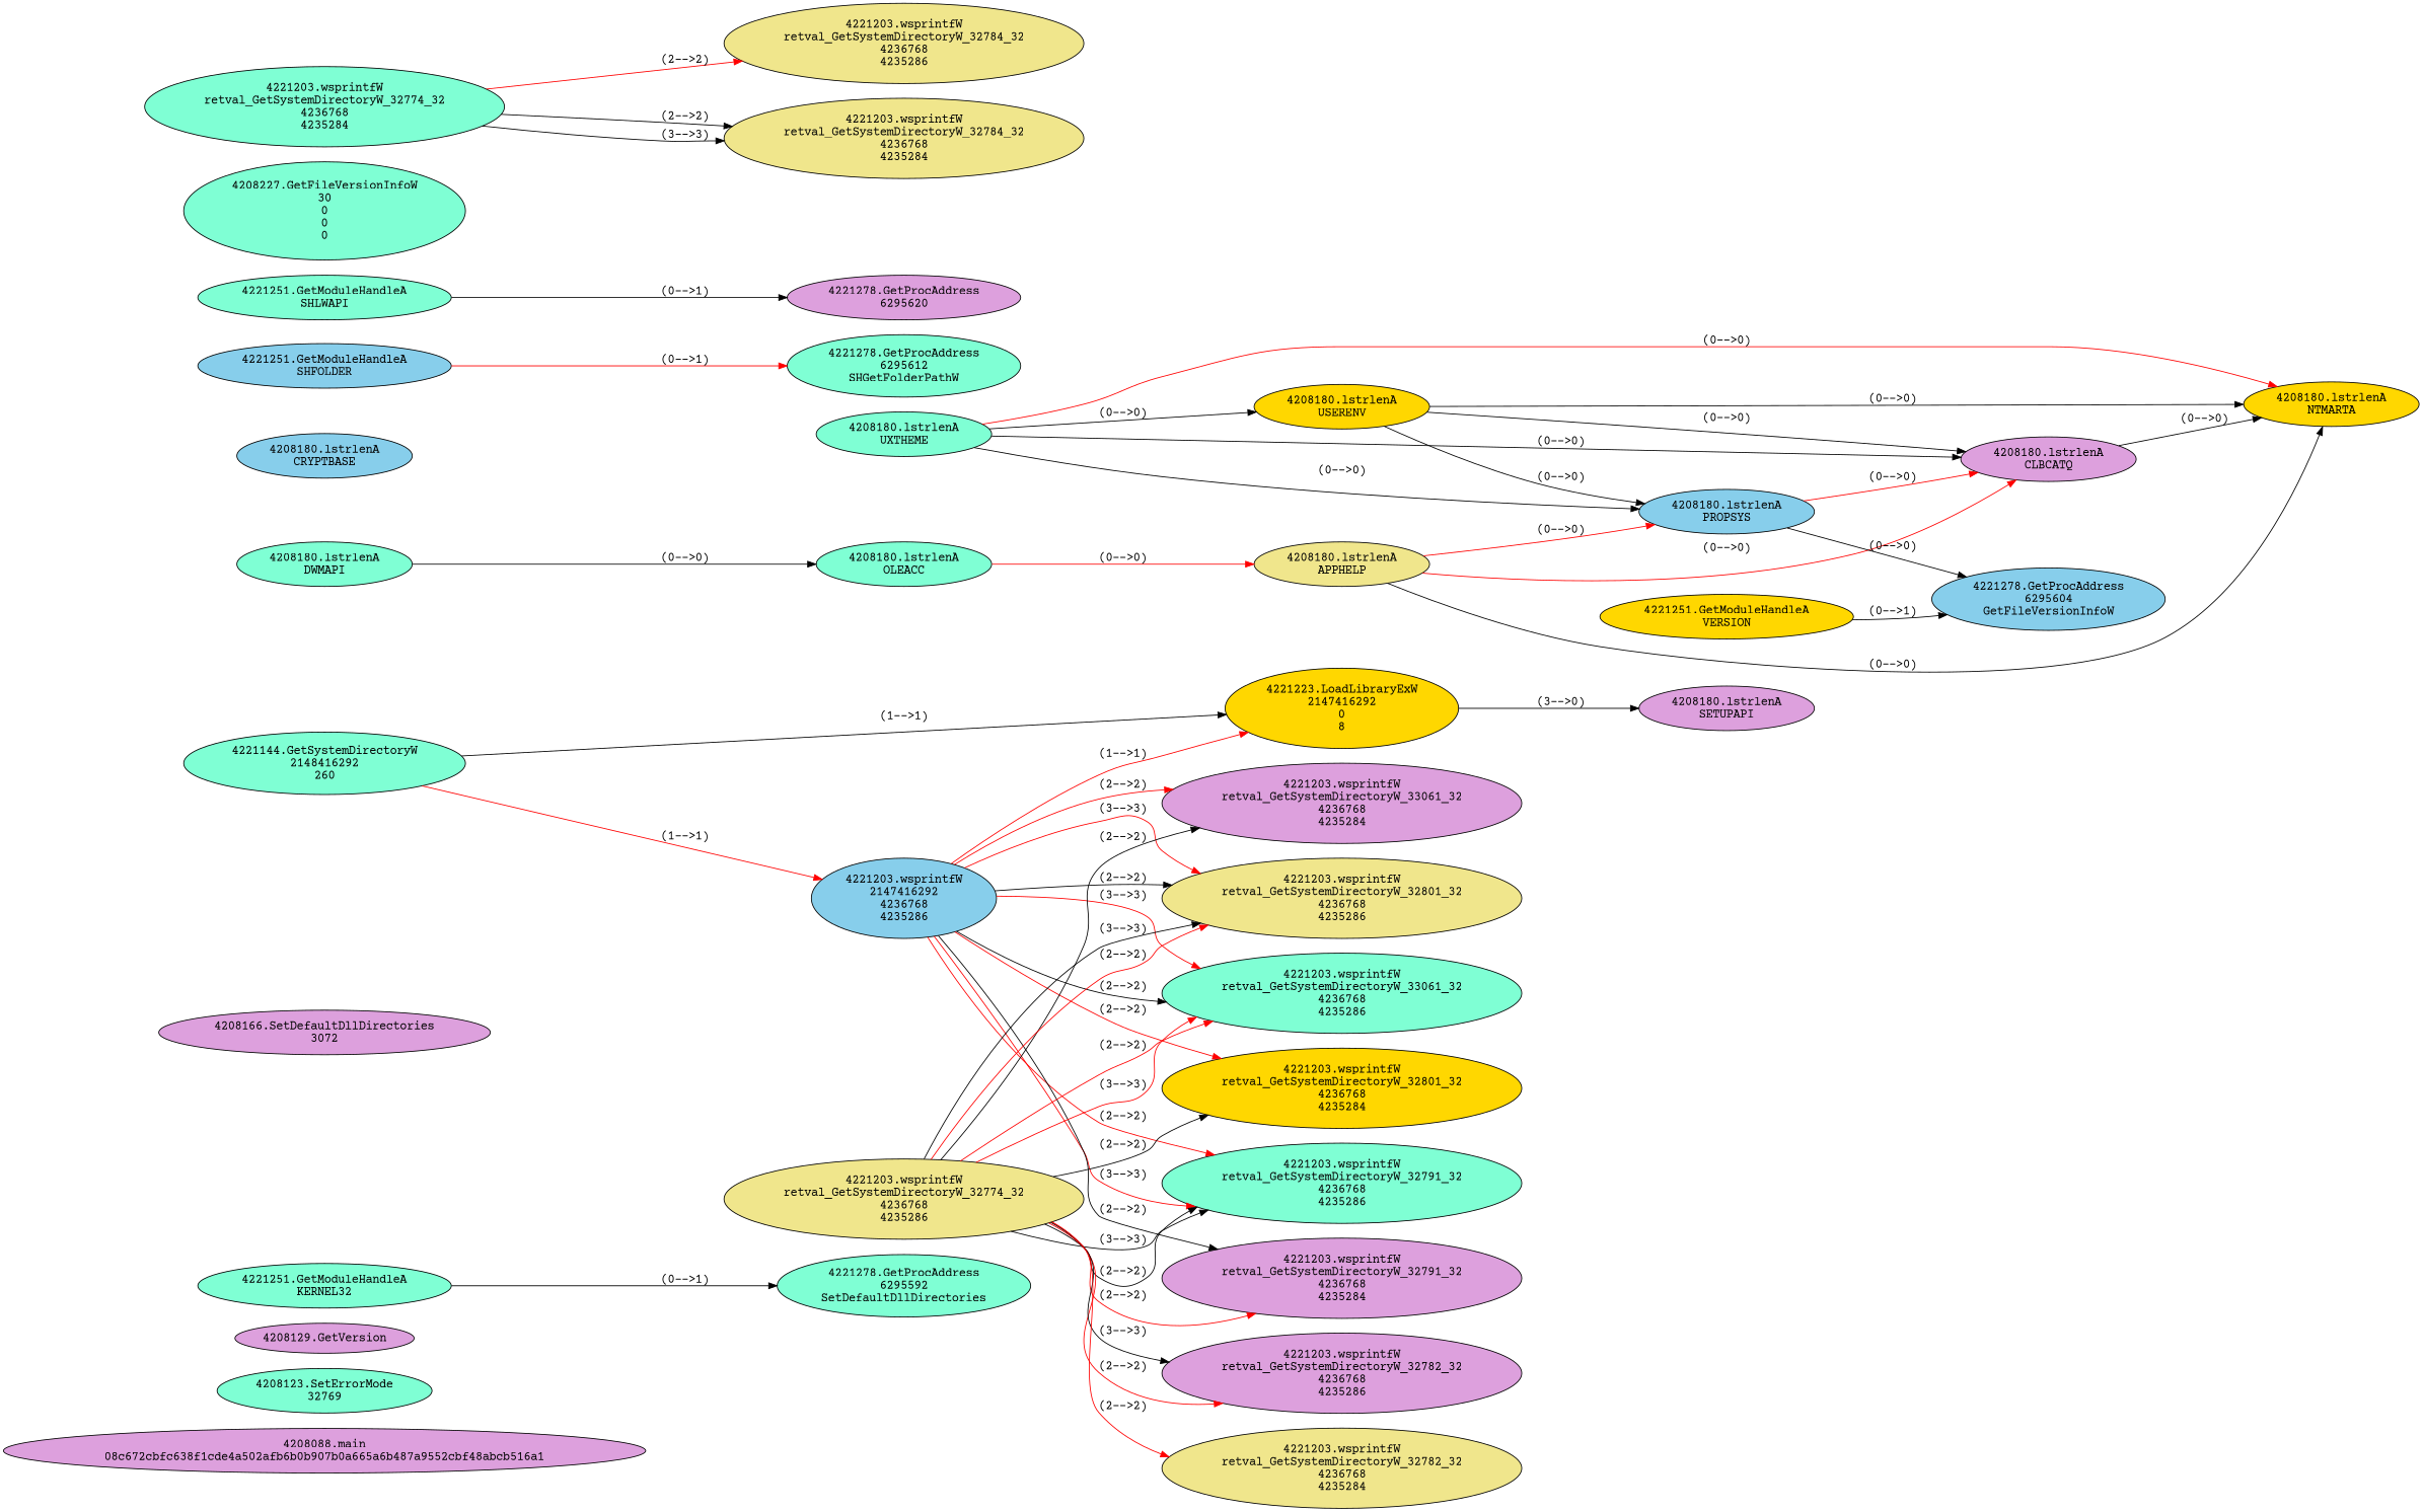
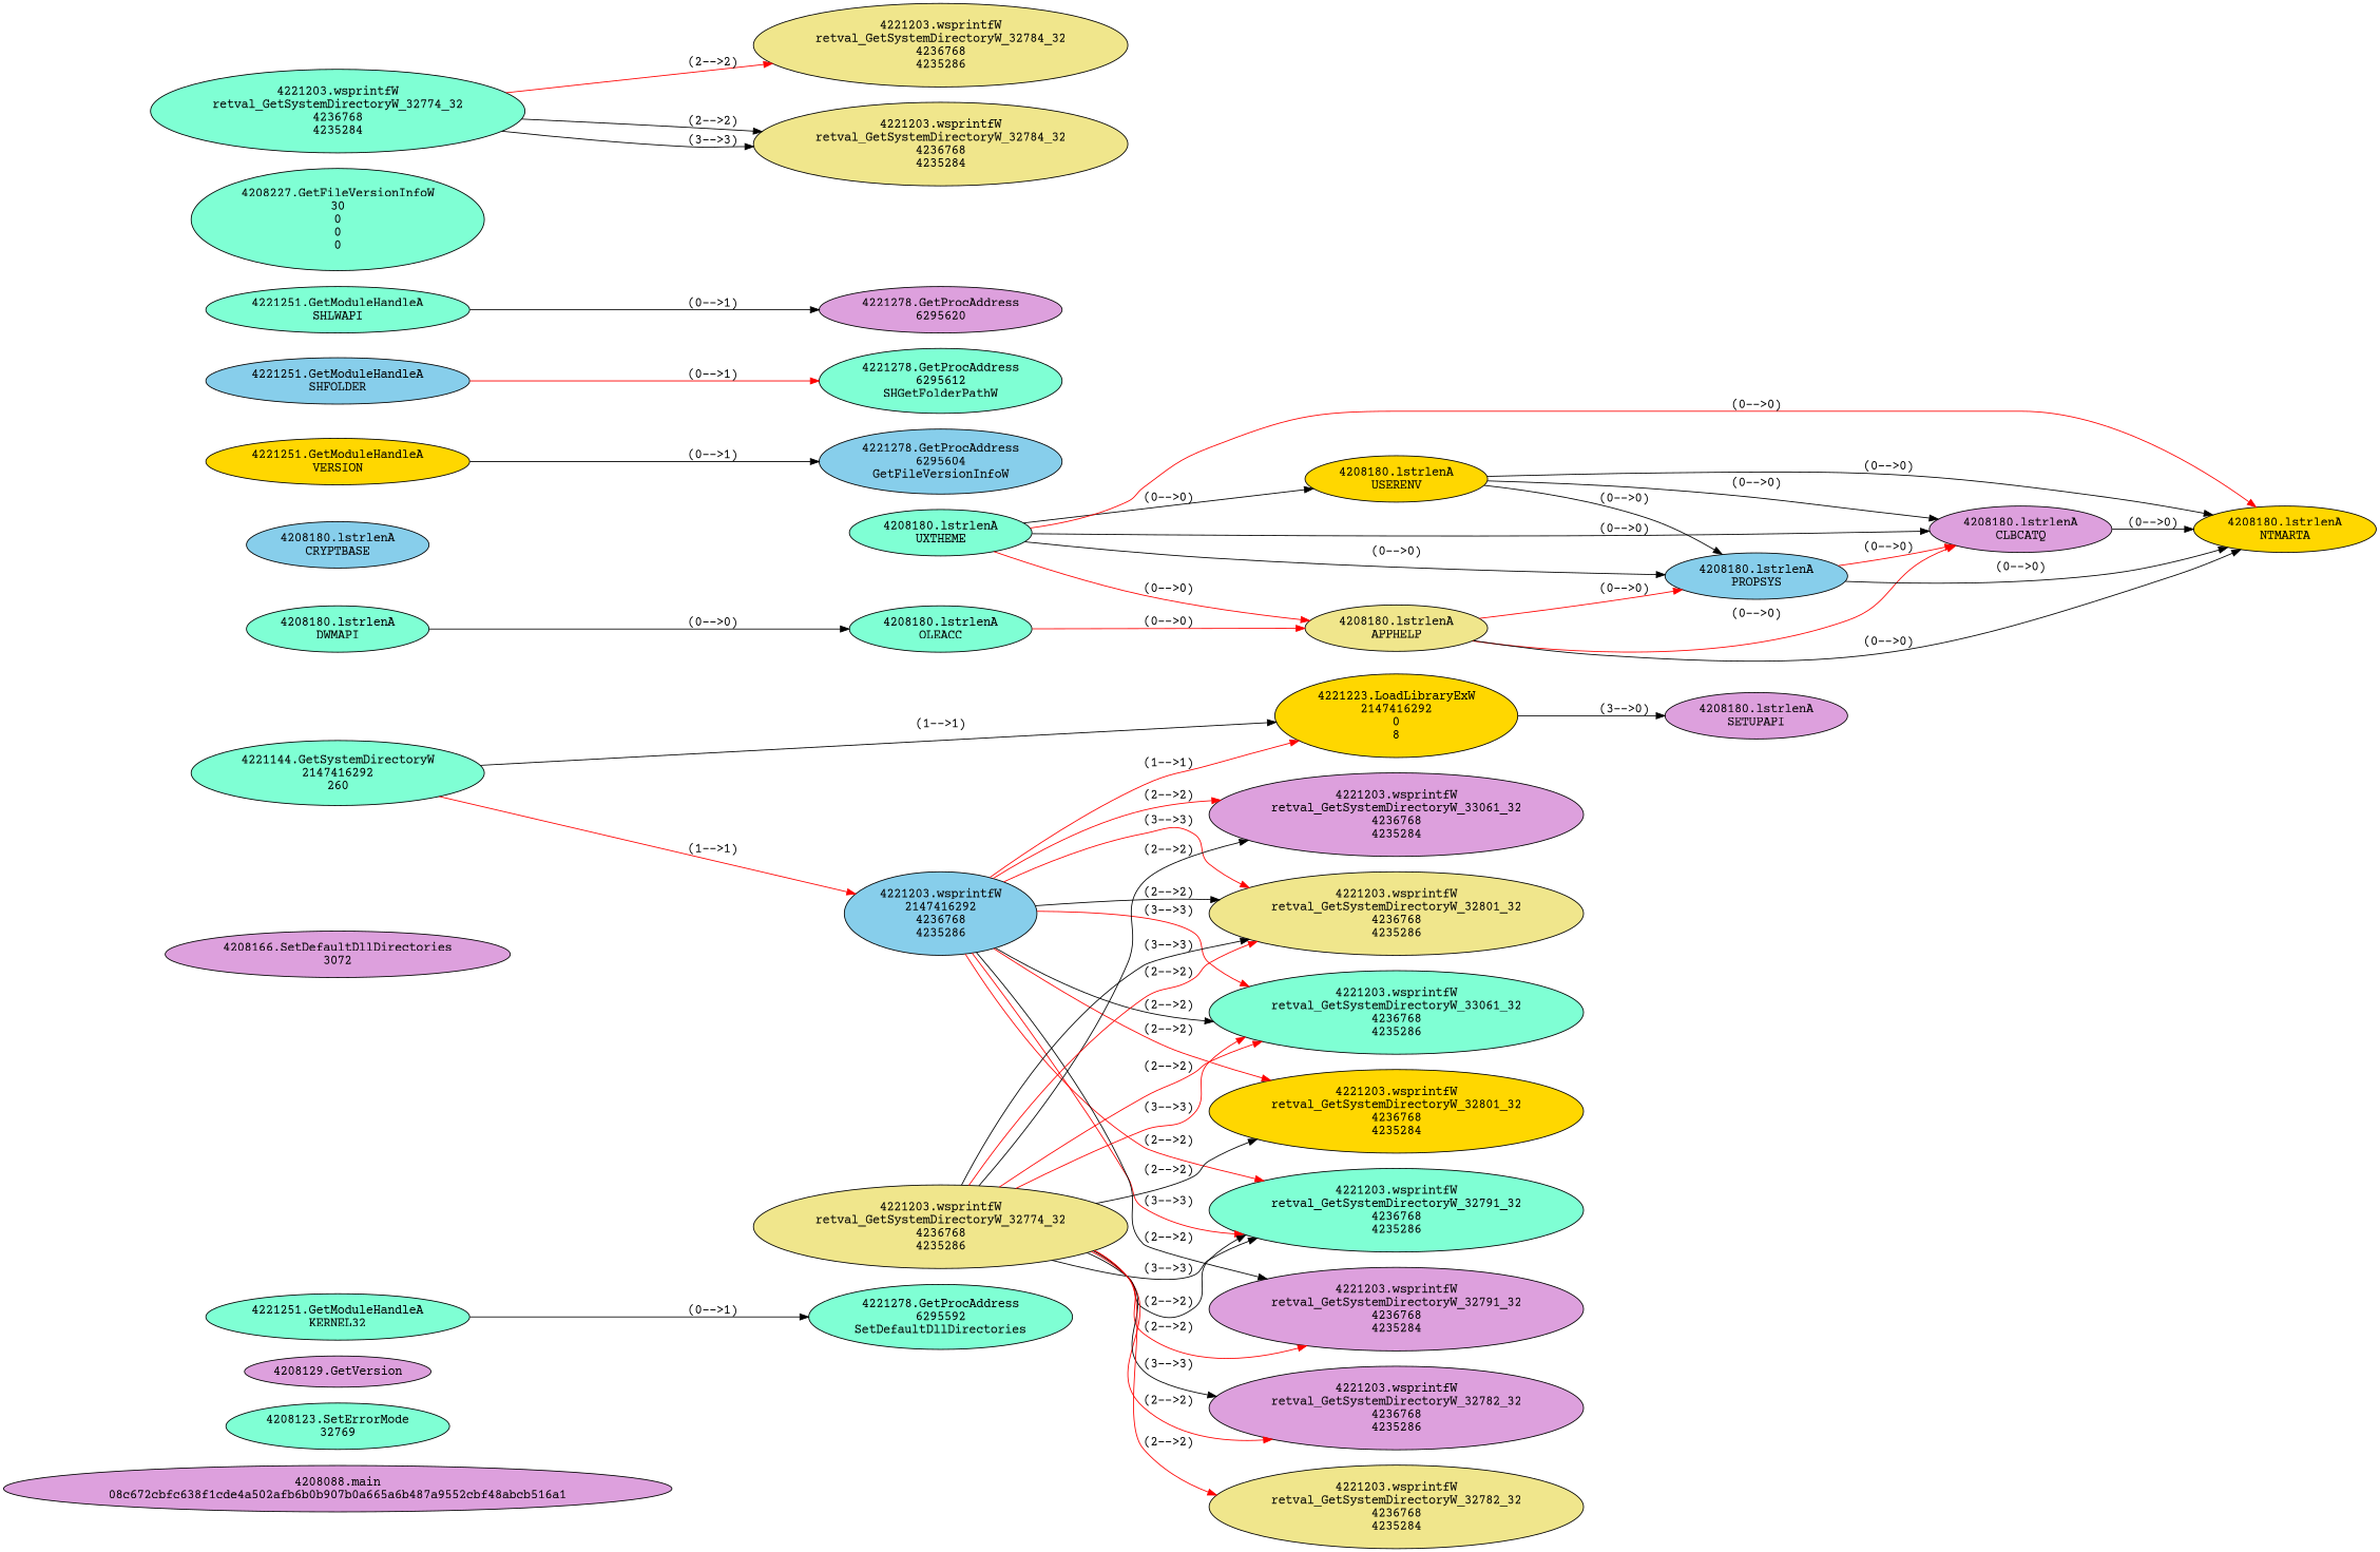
  digraph {
    fontname="Courier Prime"
    rankdir=LR
    node [fillcolor=aquamarine fontname="Courier Prime" style=filled]
    edge [color=black fontname="Courier Prime"]
    n1 [fillcolor=plum label="4208088.main\n08c672cbfc638f1cde4a502afb6b0b907b0a665a6b487a9552cbf48abcb516a1"]
    n2 [label="4208123.SetErrorMode\n32769"]
    n3 [fillcolor=plum label="4208129.GetVersion\n"]
    n4 [label="4221251.GetModuleHandleA\nKERNEL32"]
    n5 [label="4221278.GetProcAddress\n6295592\nSetDefaultDllDirectories"]
    n6 [fillcolor=plum label="4208166.SetDefaultDllDirectories\n3072"]
-   n7 [label="4221144.GetSystemDirectoryW\n2148416292\n260"]
+   n7 [label="4221144.GetSystemDirectoryW\n2147416292\n260"]
    n8 [fillcolor=skyblue label="4221203.wsprintfW\n2147416292\n4236768\n4235286"]
    n9 [fillcolor=gold label="4221223.LoadLibraryExW\n2147416292\n0\n8"]
    n10 [fillcolor=gold label="4221203.wsprintfW\nretval_GetSystemDirectoryW_32801_32\n4236768\n4235284"]
    n11 [label="4221203.wsprintfW\nretval_GetSystemDirectoryW_33061_32\n4236768\n4235286"]
    n12 [fillcolor=plum label="4221203.wsprintfW\nretval_GetSystemDirectoryW_33061_32\n4236768\n4235284"]
    n13 [label="4221203.wsprintfW\nretval_GetSystemDirectoryW_32791_32\n4236768\n4235286"]
    n14 [fillcolor=plum label="4221203.wsprintfW\nretval_GetSystemDirectoryW_32791_32\n4236768\n4235284"]
    n15 [fillcolor=khaki label="4221203.wsprintfW\nretval_GetSystemDirectoryW_32801_32\n4236768\n4235286"]
    n16 [fillcolor=plum label="4208180.lstrlenA\nSETUPAPI"]
    n17 [label="4208180.lstrlenA\nUXTHEME"]
    n18 [fillcolor=gold label="4208180.lstrlenA\nUSERENV"]
    n19 [fillcolor=khaki label="4208180.lstrlenA\nAPPHELP"]
    n20 [fillcolor=skyblue label="4208180.lstrlenA\nPROPSYS"]
    n21 [fillcolor=plum label="4208180.lstrlenA\nCLBCATQ"]
    n22 [fillcolor=gold label="4208180.lstrlenA\nNTMARTA"]
    n23 [fillcolor=khaki label="4221203.wsprintfW\nretval_GetSystemDirectoryW_32774_32\n4236768\n4235286"]
    n24 [fillcolor=plum label="4221203.wsprintfW\nretval_GetSystemDirectoryW_32782_32\n4236768\n4235286"]
    n25 [fillcolor=khaki label="4221203.wsprintfW\nretval_GetSystemDirectoryW_32782_32\n4236768\n4235284"]
    n26 [label="4208180.lstrlenA\nDWMAPI"]
    n27 [label="4208180.lstrlenA\nOLEACC"]
    n28 [fillcolor=skyblue label="4208180.lstrlenA\nCRYPTBASE"]
    n29 [fillcolor=gold label="4221251.GetModuleHandleA\nVERSION"]
    n30 [fillcolor=skyblue label="4221278.GetProcAddress\n6295604\nGetFileVersionInfoW"]
    n31 [fillcolor=skyblue label="4221251.GetModuleHandleA\nSHFOLDER"]
    n32 [label="4221278.GetProcAddress\n6295612\nSHGetFolderPathW"]
    n33 [label="4221251.GetModuleHandleA\nSHLWAPI"]
    n34 [fillcolor=plum label="4221278.GetProcAddress\n6295620\n"]
    n35 [label="4208227.GetFileVersionInfoW\n30\n0\n0\n0"]
    n36 [label="4221203.wsprintfW\nretval_GetSystemDirectoryW_32774_32\n4236768\n4235284"]
    n37 [fillcolor=khaki label="4221203.wsprintfW\nretval_GetSystemDirectoryW_32784_32\n4236768\n4235286"]
    n38 [fillcolor=khaki label="4221203.wsprintfW\nretval_GetSystemDirectoryW_32784_32\n4236768\n4235284"]
    n4 -> n5 [label="(0-->1)"]
    n7 -> n8 [color=red label="(1-->1)"]
    n7 -> n9 [label="(1-->1)"]
    n8 -> n9 [color=red label="(1-->1)"]
    n8 -> n10 [color=red label="(2-->2)"]
    n8 -> n11 [label="(2-->2)"]
    n8 -> n11 [color=red label="(3-->3)"]
    n8 -> n12 [color=red label="(2-->2)"]
    n8 -> n13 [color=red label="(2-->2)"]
    n8 -> n13 [color=red label="(3-->3)"]
    n8 -> n14 [label="(2-->2)"]
    n8 -> n15 [label="(2-->2)"]
    n8 -> n15 [color=red label="(3-->3)"]
    n9 -> n16 [label="(3-->0)"]
    n17 -> n18 [label="(0-->0)"]
+   n17 -> n19 [color=red label="(0-->0)"]
    n17 -> n20 [label="(0-->0)"]
    n17 -> n21 [label="(0-->0)"]
    n17 -> n22 [color=red label="(0-->0)"]
    n18 -> n20 [label="(0-->0)"]
    n18 -> n21 [label="(0-->0)"]
    n18 -> n22 [label="(0-->0)"]
    n19 -> n20 [color=red label="(0-->0)"]
    n19 -> n21 [color=red label="(0-->0)"]
    n19 -> n22 [label="(0-->0)"]
    n20 -> n21 [color=red label="(0-->0)"]
-   n20 -> n30 [label="(0-->0)"]
+   n20 -> n22 [label="(0-->0)"]
    n21 -> n22 [label="(0-->0)"]
    n23 -> n10 [label="(2-->2)"]
    n23 -> n11 [color=red label="(2-->2)"]
    n23 -> n11 [color=red label="(3-->3)"]
    n23 -> n12 [label="(2-->2)"]
    n23 -> n13 [label="(2-->2)"]
    n23 -> n13 [label="(3-->3)"]
    n23 -> n14 [color=red label="(2-->2)"]
    n23 -> n15 [color=red label="(2-->2)"]
    n23 -> n15 [label="(3-->3)"]
    n23 -> n24 [color=red label="(2-->2)"]
    n23 -> n24 [label="(3-->3)"]
    n23 -> n25 [color=red label="(2-->2)"]
    n26 -> n27 [label="(0-->0)"]
    n27 -> n19 [color=red label="(0-->0)"]
    n29 -> n30 [label="(0-->1)"]
    n31 -> n32 [color=red label="(0-->1)"]
    n33 -> n34 [label="(0-->1)"]
    n36 -> n37 [color=red label="(2-->2)"]
    n36 -> n38 [label="(2-->2)"]
    n36 -> n38 [label="(3-->3)"]
  }
